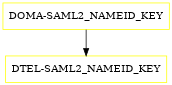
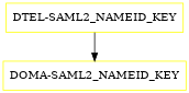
  digraph {
    node [color=yellow shape=box]
    "DTEL-SAML2_NAMEID_KEY"
    "DOMA-SAML2_NAMEID_KEY"
-   "DOMA-SAML2_NAMEID_KEY" -> "DTEL-SAML2_NAMEID_KEY"
+   "DTEL-SAML2_NAMEID_KEY" -> "DOMA-SAML2_NAMEID_KEY"
  }
